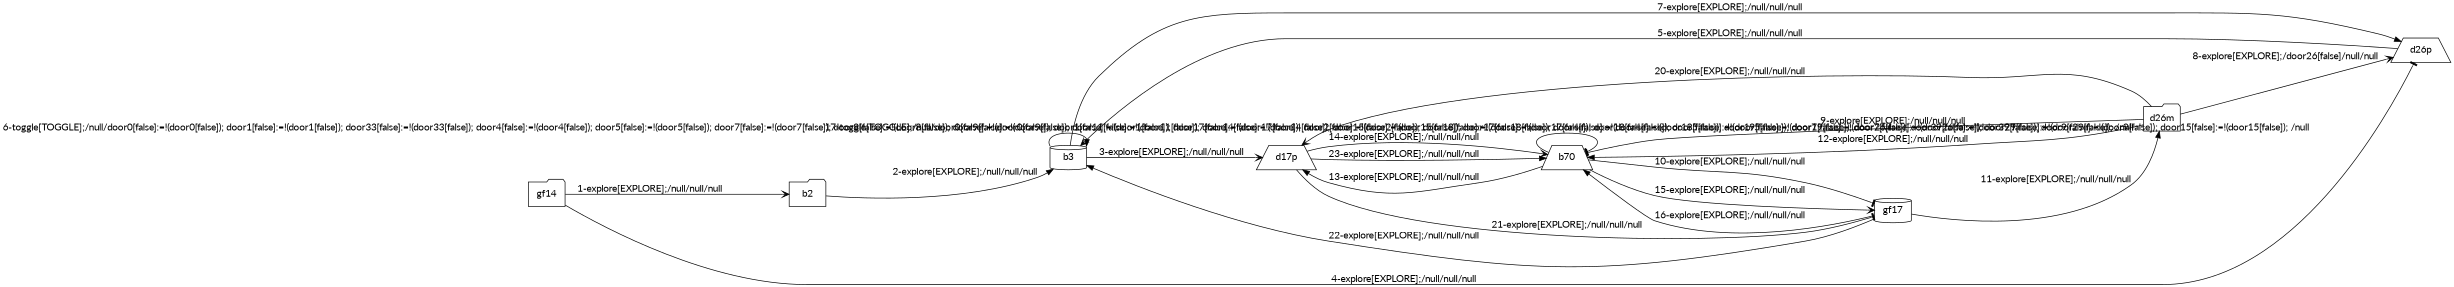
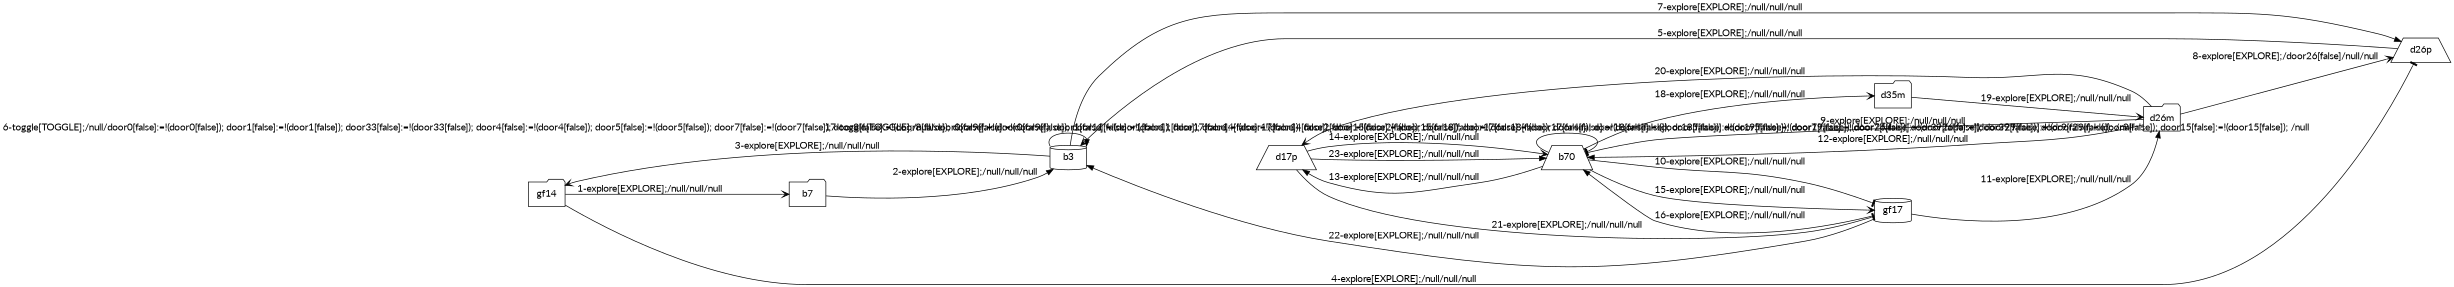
  digraph {
    fontname=Lato
    rankdir=LR
    node [fontname=Lato shape=folder]
    edge [arrowhead=vee fontname=Lato]
    gf14
-   b2
+   b2 [label=b7]
    d26p [shape=trapezium]
    b3 [shape=cylinder]
    d26m
    b70 [shape=trapezium]
    d17p [shape=trapezium]
    gf17 [shape=cylinder]
+   d35m
    gf14 -> b2 [label="1-explore[EXPLORE];/null/null/null"]
    gf14 -> d26p [arrowhead=tee label="4-explore[EXPLORE];/null/null/null"]
    b2 -> b3 [arrowhead=normal label="2-explore[EXPLORE];/null/null/null"]
    d26p -> b3 [label="5-explore[EXPLORE];/null/null/null"]
-   b3 -> d17p [label="3-explore[EXPLORE];/null/null/null"]
+   b3 -> gf14 [label="3-explore[EXPLORE];/null/null/null"]
    b3 -> d26p [arrowhead=normal label="7-explore[EXPLORE];/null/null/null"]
    b3 -> b3 [arrowhead=normal label="6-toggle[TOGGLE];/null/door0[false]:=!(door0[false]); door1[false]:=!(door1[false]); door33[false]:=!(door33[false]); door4[false]:=!(door4[false]); door5[false]:=!(door5[false]); door7[false]:=!(door7[false]); door8[false]:=!(door8[false]); door9[false]:=!(door9[false]); door11[false]:=!(door11[false]); door14[false]:=!(door14[false]); door15[false]:=!(door15[false]); door17[false]:=!(door17[false]); door18[false]:=!(door18[false]); door19[false]:=!(door19[false]); door26[false]:=!(door26[false]); door29[false]:=!(door29[false]); /null"]
    d26m -> d26p [label="8-explore[EXPLORE];/door26[false]/null/null"]
    d26m -> b70 [arrowhead=tee label="9-explore[EXPLORE];/null/null/null"]
    d26m -> b70 [arrowhead=normal label="12-explore[EXPLORE];/null/null/null"]
    d26m -> d17p [label="20-explore[EXPLORE];/null/null/null"]
    b70 -> b70 [arrowhead=tee label="17-toggle[TOGGLE];/null/door0[false]:=!(door0[false]); door1[false]:=!(door1[false]); door17[false]:=!(door17[false]); door2[false]:=!(door2[false]); door18[false]:=!(door18[false]); door4[false]:=!(door4[false]); door5[false]:=!(door5[false]); door7[false]:=!(door7[false]); door39[false]:=!(door39[false]); door9[false]:=!(door9[false]); door15[false]:=!(door15[false]); /null"]
    b70 -> d17p [arrowhead=normal label="13-explore[EXPLORE];/null/null/null"]
    b70 -> gf17 [arrowhead=tee label="10-explore[EXPLORE];/null/null/null"]
    b70 -> gf17 [label="15-explore[EXPLORE];/null/null/null"]
+   b70 -> d35m [label="18-explore[EXPLORE];/null/null/null"]
    d17p -> b70 [label="14-explore[EXPLORE];/null/null/null"]
    d17p -> b70 [arrowhead=normal label="23-explore[EXPLORE];/null/null/null"]
    d17p -> gf17 [arrowhead=tee label="21-explore[EXPLORE];/null/null/null"]
    gf17 -> b3 [arrowhead=normal label="22-explore[EXPLORE];/null/null/null"]
    gf17 -> d26m [arrowhead=normal label="11-explore[EXPLORE];/null/null/null"]
    gf17 -> b70 [arrowhead=normal label="16-explore[EXPLORE];/null/null/null"]
+   d35m -> d26m [label="19-explore[EXPLORE];/null/null/null"]
  }
